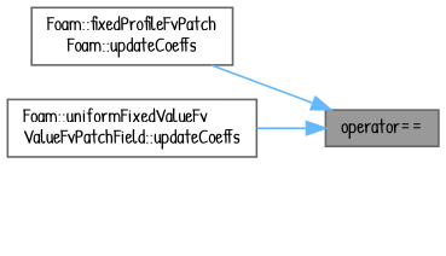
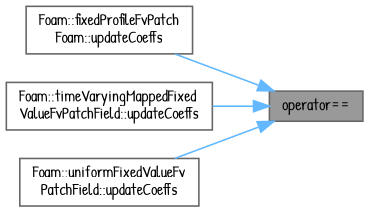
  digraph {
    fontname="Patrick Hand"
    rankdir=RL
    node [color=grey40 fillcolor=white fontname="Patrick Hand" fontsize=10 shape=box style=filled]
    edge [color=steelblue1 dir=back fontname="Patrick Hand" fontsize=10 labelfontname=Helvetica labelfontsize=10 style=solid]
    n1 [color=gray40 fillcolor=grey60 fontcolor=black height=0.2 label="operator==" width=0.4]
    n2 [height=0.2 label="Foam::fixedProfileFvPatch\lFoam::updateCoeffs" width=0.4]
-   n3 [height=0.2 label="Foam::uniformFixedValueFv\lValueFvPatchField::updateCoeffs" width=0.4]
+   n3 [height=0.2 label="Foam::timeVaryingMappedFixed\lValueFvPatchField::updateCoeffs" width=0.4]
+   n4 [height=0.2 label="Foam::uniformFixedValueFv\lPatchField::updateCoeffs" width=0.4]
    n1 -> n2
    n1 -> n3
+   n1 -> n4
  }
